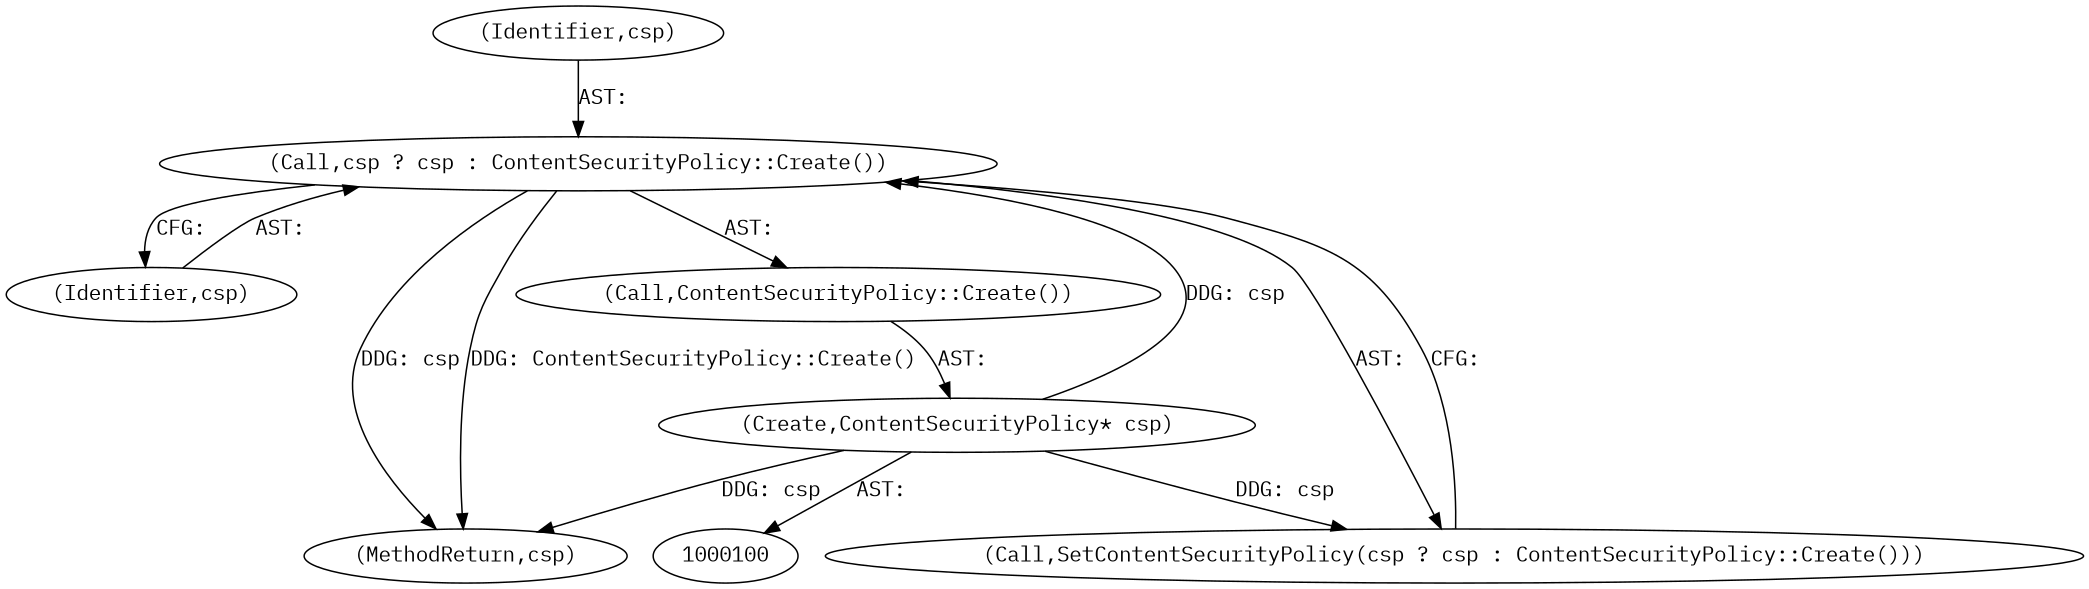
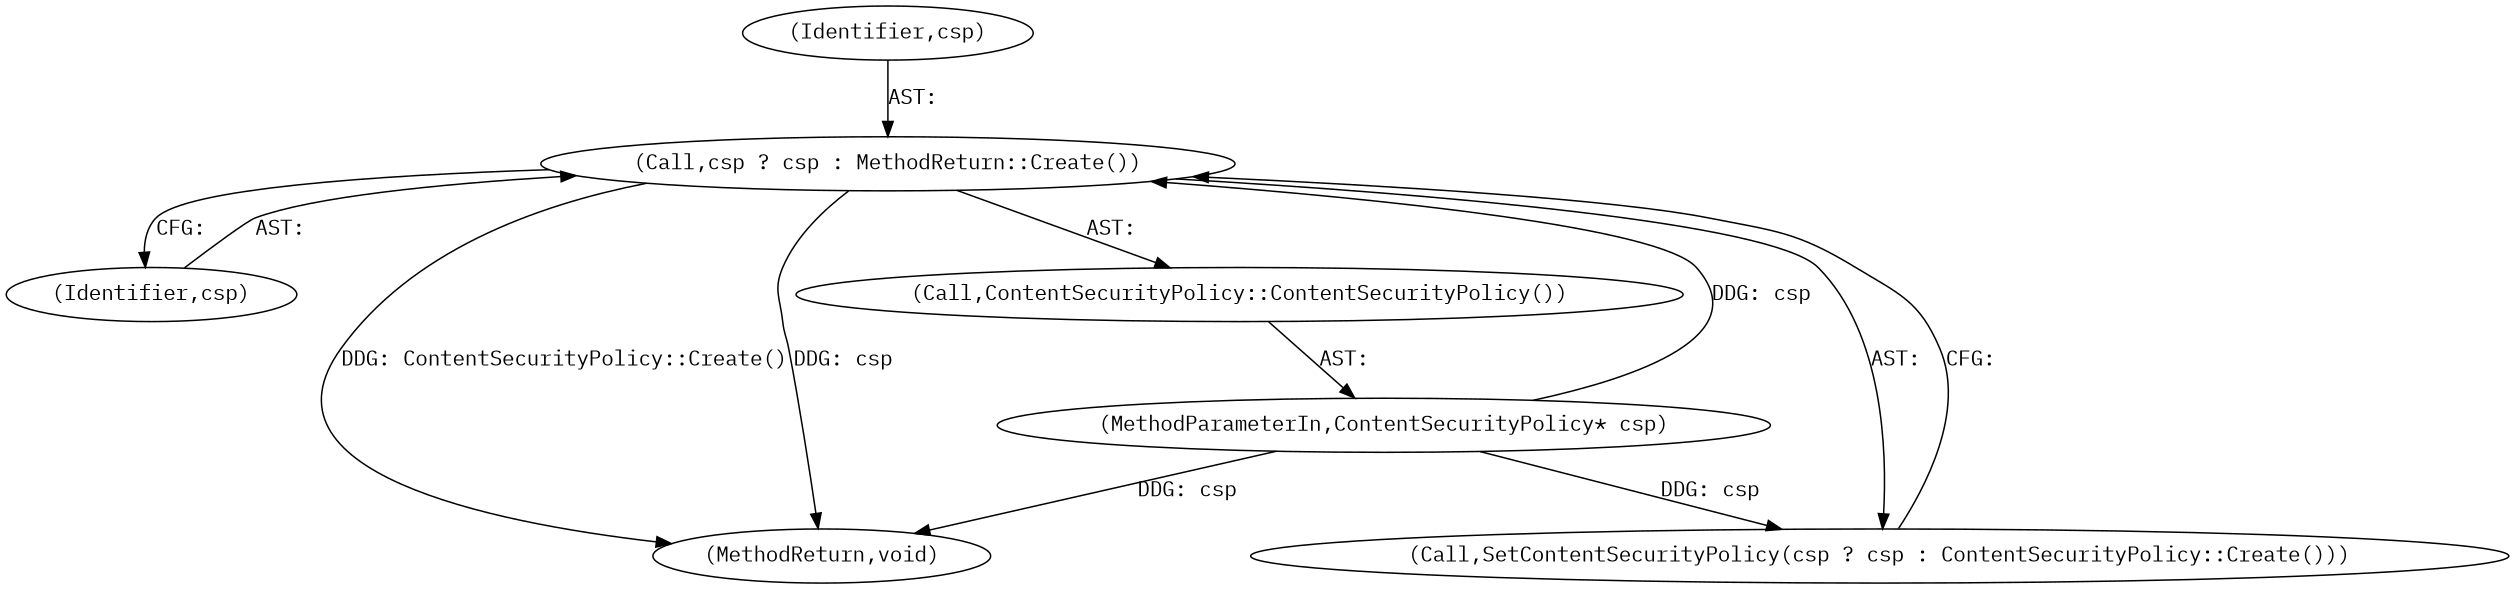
  digraph {
    fontname="IBM Plex Mono"
    node [fontname="IBM Plex Mono"]
    edge [fontname="IBM Plex Mono"]
-   n1 [label="(Call,csp ? csp : ContentSecurityPolicy::Create())"]
+   n1 [label="(Call,csp ? csp : MethodReturn::Create())"]
    n2 [label="(Identifier,csp)"]
-   n3 [label="(Call,ContentSecurityPolicy::Create())"]
-   n4 [label="(MethodReturn,csp)"]
+   n3 [label="(Call,ContentSecurityPolicy::ContentSecurityPolicy())"]
+   n4 [label="(MethodReturn,void)"]
    n5 [label="(Call,SetContentSecurityPolicy(csp ? csp : ContentSecurityPolicy::Create()))"]
-   n6 [label="(Create,ContentSecurityPolicy* csp)"]
-   1000100
+   n6 [label="(MethodParameterIn,ContentSecurityPolicy* csp)"]
    n8 [label="(Identifier,csp)"]
    n1 -> n2 [label="CFG: "]
    n1 -> n3 [label="AST: "]
    n1 -> n4 [label="DDG: ContentSecurityPolicy::Create()"]
    n1 -> n4 [label="DDG: csp"]
    n1 -> n5 [label="AST: "]
    n2 -> n1 [label="AST: "]
    n3 -> n6 [label="AST: "]
    n5 -> n1 [label="CFG: "]
    n6 -> n1 [label="DDG: csp"]
    n6 -> n4 [label="DDG: csp"]
    n6 -> n5 [label="DDG: csp"]
-   n6 -> 1000100 [label="AST: "]
    n8 -> n1 [label="AST: "]
  }
